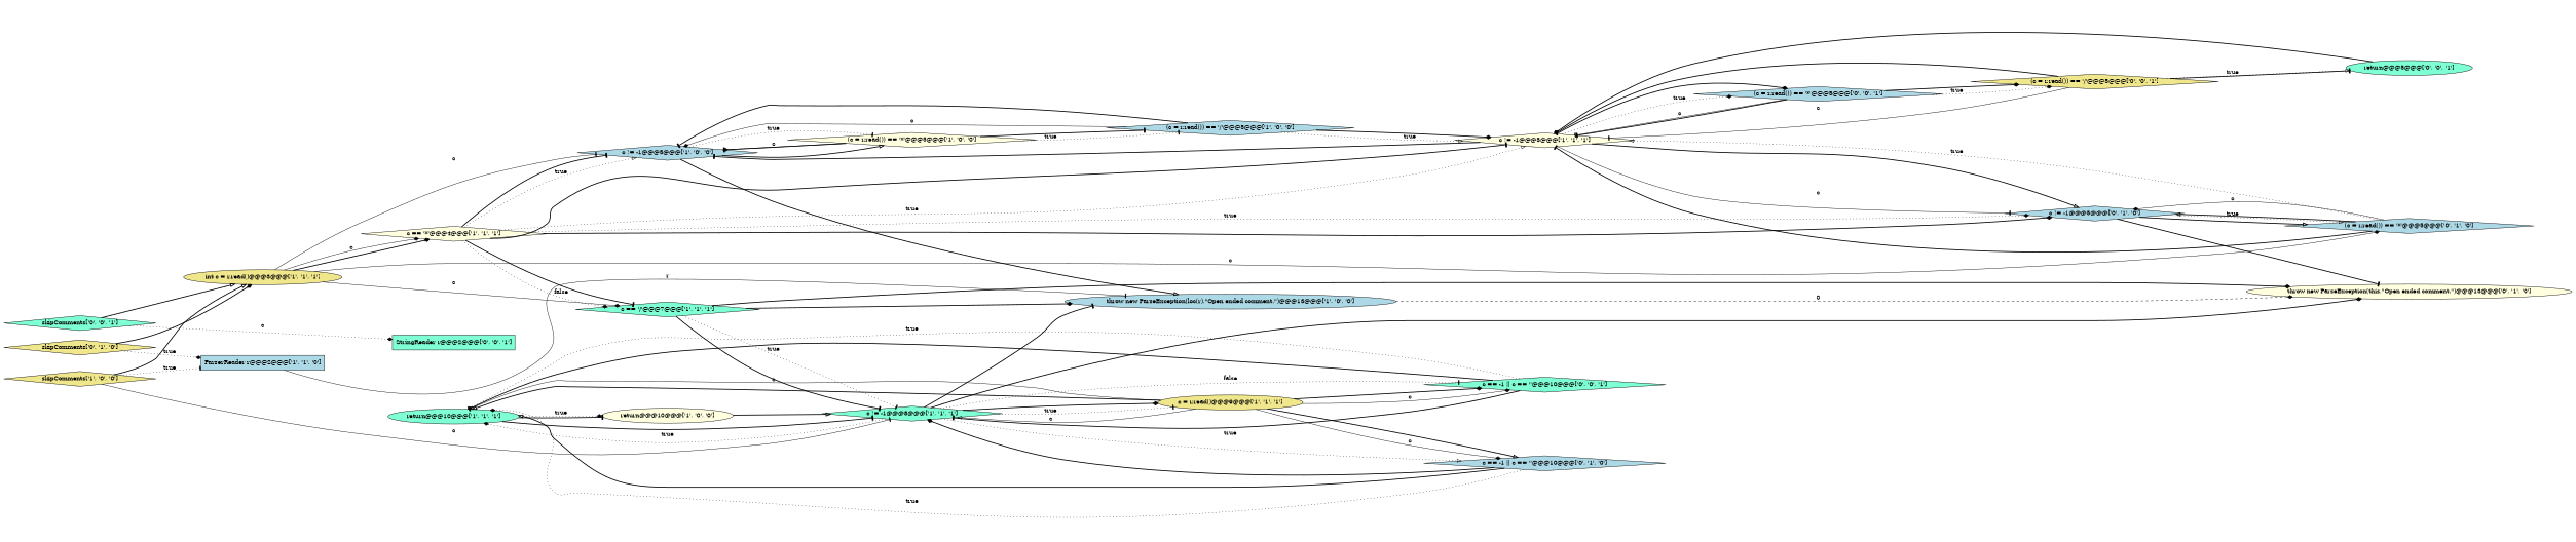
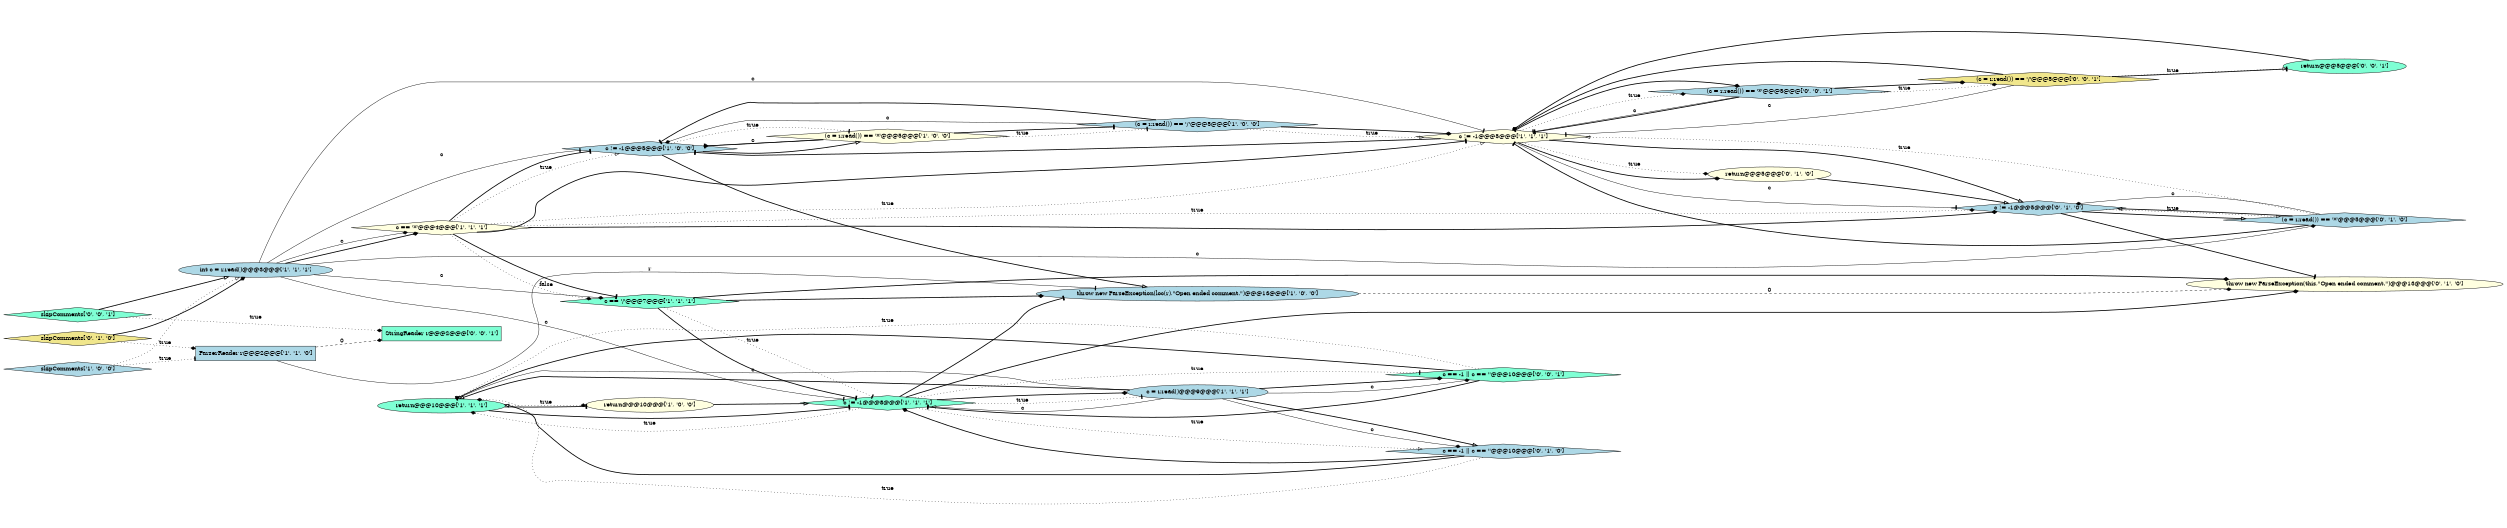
  digraph {
    rankdir=LR
    node [fillcolor=lightblue shape=diamond style=filled]
    edge [arrowhead=diamond style=bold]
    n1 [fillcolor=aquamarine label="return@@@10@@@['1', '1', '1']" shape=ellipse]
    n2 [fillcolor=aquamarine label="c != -1@@@8@@@['1', '1', '1']"]
    n3 [fillcolor=lightyellow label="return@@@10@@@['1', '0', '0']" shape=ellipse]
    n4 [fillcolor=lightyellow label="throw new ParseException(this,\"Open ended comment.\")@@@13@@@['0', '1', '0']" shape=ellipse]
    n5 [label="throw new ParseException(loc(r),\"Open ended comment.\")@@@13@@@['1', '0', '0']" shape=ellipse]
    n6 [fillcolor=aquamarine label="c == -1 || c == ''@@@10@@@['0', '0', '1']"]
-   n7 [fillcolor=khaki label="c = r.read()@@@9@@@['1', '1', '1']" shape=ellipse]
+   n7 [label="c = r.read()@@@9@@@['1', '1', '1']" shape=ellipse]
    n8 [label="c == -1 || c == ''@@@10@@@['0', '1', '0']"]
    n9 [fillcolor=aquamarine label="skipComments['0', '0', '1']"]
-   n10 [fillcolor=khaki label="int c = r.read()@@@3@@@['1', '1', '1']" shape=ellipse]
+   n10 [label="int c = r.read()@@@3@@@['1', '1', '1']" shape=ellipse]
    n11 [fillcolor=aquamarine label="StringReader r@@@2@@@['0', '0', '1']" shape=box]
    n12 [label="c != -1@@@5@@@['1', '0', '0']"]
    n13 [fillcolor=lightyellow label="c == '*'@@@4@@@['1', '1', '1']"]
    n14 [fillcolor=lightyellow label="c != -1@@@5@@@['1', '1', '1']"]
    n15 [fillcolor=aquamarine label="c == '/'@@@7@@@['1', '1', '1']"]
    n16 [label="(c = r.read()) == '*'@@@5@@@['0', '1', '0']"]
    n17 [label="c != -1@@@5@@@['0', '1', '0']"]
    n18 [fillcolor=lightyellow label="(c = r.read()) == '*'@@@5@@@['1', '0', '0']"]
    n19 [label="(c = r.read()) == '*'@@@5@@@['0', '0', '1']"]
+   n20 [fillcolor=lightyellow label="return@@@5@@@['0', '1', '0']" shape=ellipse]
    n21 [label="(c = r.read()) == '/'@@@5@@@['1', '0', '0']"]
    n22 [fillcolor=khaki label="(c = r.read()) == '/'@@@5@@@['0', '0', '1']"]
    n23 [fillcolor=aquamarine label="return@@@5@@@['0', '0', '1']" shape=ellipse]
    n24 [label="ParserReader r@@@2@@@['1', '1', '0']" shape=box]
    n25 [fillcolor=khaki label="skipComments['0', '1', '0']"]
-   n26 [fillcolor=khaki label="skipComments['1', '0', '0']"]
+   n26 [label="skipComments['1', '0', '0']"]
    n1 -> n2 [arrowhead=tee]
    n1 -> n3 [label=true style=dotted]
    n1 -> n3 [arrowhead=tee]
    n2 -> n1 [label=true style=dotted]
    n2 -> n4
    n2 -> n5 [arrowhead=tee]
-   n2 -> n6 [arrowhead=tee label=false style=dotted]
+   n2 -> n6 [arrowhead=tee label=true style=dotted]
    n2 -> n7
    n2 -> n7 [arrowhead=tee label=true style=dotted]
    n2 -> n8 [arrowhead=onormal label=true style=dotted]
    n3 -> n2 [arrowhead=onormal]
    n5 -> n4 [label=0 style=dashed]
    n6 -> n1 [arrowhead=tee]
    n6 -> n1 [label=true style=dotted]
    n6 -> n2 [arrowhead=tee]
    n7 -> n1 [arrowhead=onormal]
    n7 -> n1 [arrowhead=onormal label=c style=solid]
    n7 -> n2 [arrowhead=onormal label=c style=solid]
    n7 -> n6
    n7 -> n6 [label=c style=solid]
    n7 -> n8 [arrowhead=onormal]
    n7 -> n8 [label=c style=solid]
    n8 -> n1 [label=true style=dotted]
    n8 -> n1 [arrowhead=onormal]
    n8 -> n2
    n9 -> n10 [arrowhead=onormal]
-   n9 -> n11 [label=c style=dotted]
-   n26 -> n2 [arrowhead=tee label=c style=solid]
+   n9 -> n11 [label=true style=dotted]
+   n10 -> n2 [arrowhead=tee label=c style=solid]
    n10 -> n12 [arrowhead=tee label=c style=solid]
    n10 -> n13
    n10 -> n13 [label=c style=solid]
+   n10 -> n14 [arrowhead=tee label=c style=solid]
    n10 -> n15 [label=c style=solid]
    n10 -> n16 [label=c style=solid]
    n12 -> n5 [arrowhead=onormal]
    n12 -> n18 [arrowhead=onormal]
    n12 -> n18 [arrowhead=tee label=true style=dotted]
    n13 -> n12 [arrowhead=onormal label=true style=dotted]
    n13 -> n12 [arrowhead=tee]
    n13 -> n14 [arrowhead=tee]
    n13 -> n14 [arrowhead=onormal label=true style=dotted]
    n13 -> n15 [arrowhead=tee]
    n13 -> n15 [label=false style=dotted]
    n13 -> n17 [label=true style=dotted]
    n13 -> n17
    n14 -> n12 [arrowhead=tee]
    n14 -> n17 [arrowhead=tee label=c style=solid]
    n14 -> n17 [arrowhead=onormal]
    n14 -> n19
    n14 -> n19 [label=true style=dotted]
+   n14 -> n20
+   n14 -> n20 [label=true style=dotted]
    n15 -> n2 [arrowhead=tee label=true style=dotted]
    n15 -> n2 [arrowhead=tee]
    n15 -> n4
    n15 -> n5
    n16 -> n14 [arrowhead=onormal label=true style=dotted]
    n16 -> n14 [arrowhead=tee]
    n16 -> n17 [arrowhead=onormal]
    n16 -> n17 [label=c style=solid]
    n17 -> n4 [arrowhead=tee]
    n17 -> n16 [arrowhead=onormal]
    n17 -> n16 [arrowhead=onormal label=true style=dotted]
    n18 -> n12 [label=c style=solid]
    n18 -> n12 [arrowhead=tee]
    n18 -> n21 [arrowhead=tee label=true style=dotted]
    n18 -> n21 [arrowhead=tee]
    n19 -> n14 [arrowhead=tee label=c style=solid]
    n19 -> n14 [arrowhead=tee]
    n19 -> n22 [label=true style=dotted]
    n19 -> n22
+   n20 -> n17 [arrowhead=onormal]
    n21 -> n12 [arrowhead=tee]
    n21 -> n12 [label=c style=solid]
    n21 -> n14 [arrowhead=onormal label=true style=dotted]
    n21 -> n14
    n22 -> n14 [arrowhead=tee]
    n22 -> n14 [arrowhead=tee label=c style=solid]
    n22 -> n23 [arrowhead=tee]
    n22 -> n23 [arrowhead=onormal label=true style=dotted]
    n23 -> n14
    n24 -> n5 [arrowhead=tee label=r style=solid]
+   n24 -> n11 [label=0 style=dashed]
    n25 -> n10
    n25 -> n24 [label=true style=dotted]
-   n26 -> n10 [arrowhead=onormal]
+   n26 -> n10 [arrowhead=onormal style=dotted]
    n26 -> n24 [arrowhead=tee label=true style=dotted]
  }
